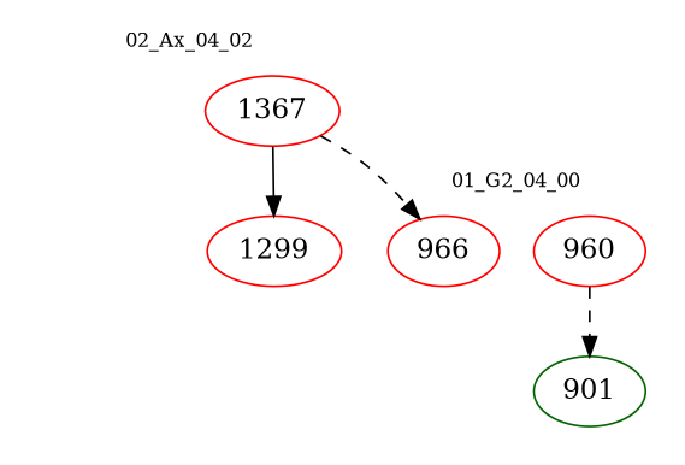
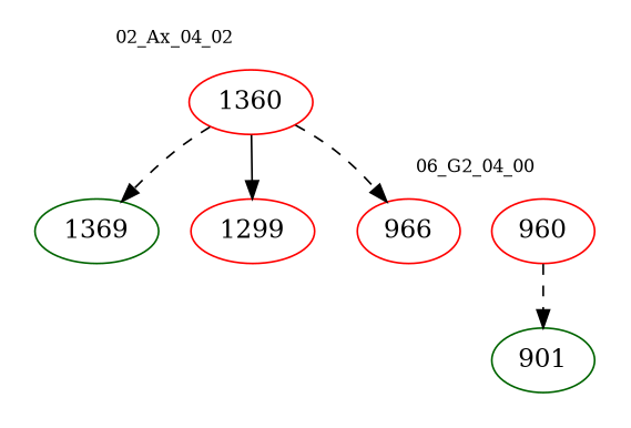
  digraph {
    node [color=red]
    edge [color=black style=dashed]
-   n1 [label=1367]
+   n1 [label=1360]
+   n2 [color=darkgreen label=1369]
    n3 [label=1299]
    n4 [label=960]
    n5 [label=966]
    n6 [color=darkgreen label=901]
    subgraph cluster_1 {
      color=white
      fontsize=10
      label="02_Ax_04_02"
      n1
+     n2
      n3
    }
    subgraph cluster_2 {
      color=white
      fontsize=10
-     label="01_G2_04_00"
+     label="06_G2_04_00"
      n4
      n5
      n6
    }
+   n1 -> n2
    n1 -> n3 [style=solid]
    n1 -> n5
    n4 -> n6
  }
